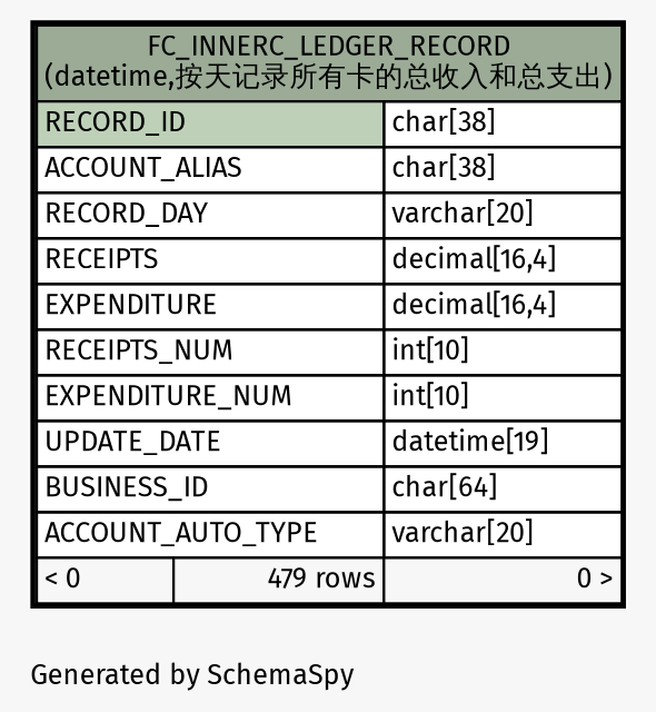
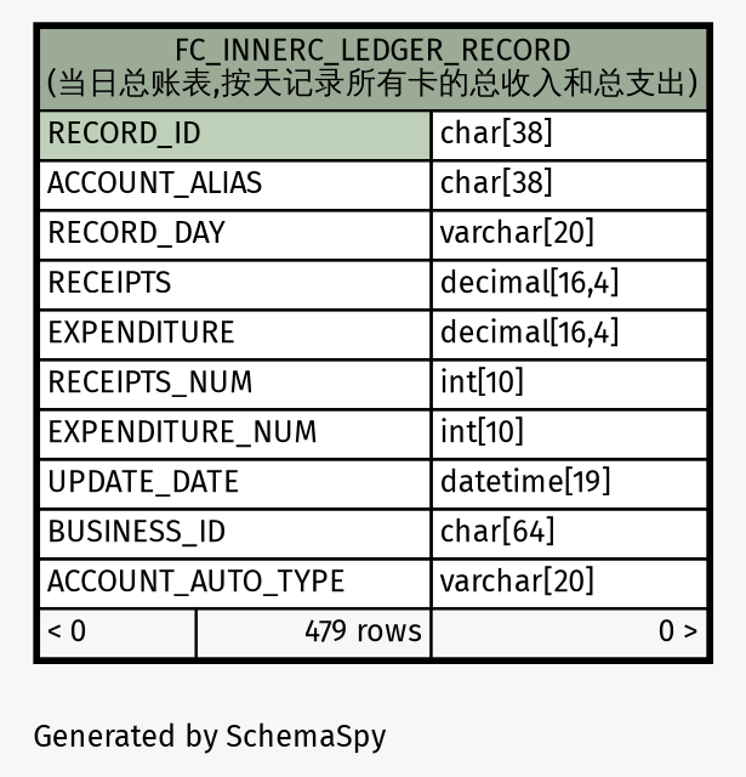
  digraph {
    bgcolor="#f7f7f7"
    fontname="Fira Sans"
    fontsize=11
    label="\nGenerated by SchemaSpy"
    labeljust=l
    nodesep=0.18
    rankdir=TB
    ranksep=0.46
-   n1 [fontname="Fira Sans" fontsize=11 label=<     <TABLE BORDER="2" CELLBORDER="1" CELLSPACING="0" BGCOLOR="#ffffff">       <TR><TD COLSPAN="3" BGCOLOR="#9bab96" ALIGN="CENTER">FC_INNERC_LEDGER_RECORD<br/>(datetime,按天记录所有卡的总收入和总支出)</TD></TR>       <TR><TD PORT="RECORD_ID" COLSPAN="2" BGCOLOR="#bed1b8" ALIGN="LEFT">RECORD_ID</TD><TD PORT="RECORD_ID.type" ALIGN="LEFT">char[38]</TD></TR>       <TR><TD PORT="ACCOUNT_ALIAS" COLSPAN="2" ALIGN="LEFT">ACCOUNT_ALIAS</TD><TD PORT="ACCOUNT_ALIAS.type" ALIGN="LEFT">char[38]</TD></TR>       <TR><TD PORT="RECORD_DAY" COLSPAN="2" ALIGN="LEFT">RECORD_DAY</TD><TD PORT="RECORD_DAY.type" ALIGN="LEFT">varchar[20]</TD></TR>       <TR><TD PORT="RECEIPTS" COLSPAN="2" ALIGN="LEFT">RECEIPTS</TD><TD PORT="RECEIPTS.type" ALIGN="LEFT">decimal[16,4]</TD></TR>       <TR><TD PORT="EXPENDITURE" COLSPAN="2" ALIGN="LEFT">EXPENDITURE</TD><TD PORT="EXPENDITURE.type" ALIGN="LEFT">decimal[16,4]</TD></TR>       <TR><TD PORT="RECEIPTS_NUM" COLSPAN="2" ALIGN="LEFT">RECEIPTS_NUM</TD><TD PORT="RECEIPTS_NUM.type" ALIGN="LEFT">int[10]</TD></TR>       <TR><TD PORT="EXPENDITURE_NUM" COLSPAN="2" ALIGN="LEFT">EXPENDITURE_NUM</TD><TD PORT="EXPENDITURE_NUM.type" ALIGN="LEFT">int[10]</TD></TR>       <TR><TD PORT="UPDATE_DATE" COLSPAN="2" ALIGN="LEFT">UPDATE_DATE</TD><TD PORT="UPDATE_DATE.type" ALIGN="LEFT">datetime[19]</TD></TR>       <TR><TD PORT="BUSINESS_ID" COLSPAN="2" ALIGN="LEFT">BUSINESS_ID</TD><TD PORT="BUSINESS_ID.type" ALIGN="LEFT">char[64]</TD></TR>       <TR><TD PORT="ACCOUNT_AUTO_TYPE" COLSPAN="2" ALIGN="LEFT">ACCOUNT_AUTO_TYPE</TD><TD PORT="ACCOUNT_AUTO_TYPE.type" ALIGN="LEFT">varchar[20]</TD></TR>       <TR><TD ALIGN="LEFT" BGCOLOR="#f7f7f7">&lt; 0</TD><TD ALIGN="RIGHT" BGCOLOR="#f7f7f7">479 rows</TD><TD ALIGN="RIGHT" BGCOLOR="#f7f7f7">0 &gt;</TD></TR>     </TABLE>> shape=plaintext]
+   n1 [fontname="Fira Sans" fontsize=11 label=<     <TABLE BORDER="2" CELLBORDER="1" CELLSPACING="0" BGCOLOR="#ffffff">       <TR><TD COLSPAN="3" BGCOLOR="#9bab96" ALIGN="CENTER">FC_INNERC_LEDGER_RECORD<br/>(当日总账表,按天记录所有卡的总收入和总支出)</TD></TR>       <TR><TD PORT="RECORD_ID" COLSPAN="2" BGCOLOR="#bed1b8" ALIGN="LEFT">RECORD_ID</TD><TD PORT="RECORD_ID.type" ALIGN="LEFT">char[38]</TD></TR>       <TR><TD PORT="ACCOUNT_ALIAS" COLSPAN="2" ALIGN="LEFT">ACCOUNT_ALIAS</TD><TD PORT="ACCOUNT_ALIAS.type" ALIGN="LEFT">char[38]</TD></TR>       <TR><TD PORT="RECORD_DAY" COLSPAN="2" ALIGN="LEFT">RECORD_DAY</TD><TD PORT="RECORD_DAY.type" ALIGN="LEFT">varchar[20]</TD></TR>       <TR><TD PORT="RECEIPTS" COLSPAN="2" ALIGN="LEFT">RECEIPTS</TD><TD PORT="RECEIPTS.type" ALIGN="LEFT">decimal[16,4]</TD></TR>       <TR><TD PORT="EXPENDITURE" COLSPAN="2" ALIGN="LEFT">EXPENDITURE</TD><TD PORT="EXPENDITURE.type" ALIGN="LEFT">decimal[16,4]</TD></TR>       <TR><TD PORT="RECEIPTS_NUM" COLSPAN="2" ALIGN="LEFT">RECEIPTS_NUM</TD><TD PORT="RECEIPTS_NUM.type" ALIGN="LEFT">int[10]</TD></TR>       <TR><TD PORT="EXPENDITURE_NUM" COLSPAN="2" ALIGN="LEFT">EXPENDITURE_NUM</TD><TD PORT="EXPENDITURE_NUM.type" ALIGN="LEFT">int[10]</TD></TR>       <TR><TD PORT="UPDATE_DATE" COLSPAN="2" ALIGN="LEFT">UPDATE_DATE</TD><TD PORT="UPDATE_DATE.type" ALIGN="LEFT">datetime[19]</TD></TR>       <TR><TD PORT="BUSINESS_ID" COLSPAN="2" ALIGN="LEFT">BUSINESS_ID</TD><TD PORT="BUSINESS_ID.type" ALIGN="LEFT">char[64]</TD></TR>       <TR><TD PORT="ACCOUNT_AUTO_TYPE" COLSPAN="2" ALIGN="LEFT">ACCOUNT_AUTO_TYPE</TD><TD PORT="ACCOUNT_AUTO_TYPE.type" ALIGN="LEFT">varchar[20]</TD></TR>       <TR><TD ALIGN="LEFT" BGCOLOR="#f7f7f7">&lt; 0</TD><TD ALIGN="RIGHT" BGCOLOR="#f7f7f7">479 rows</TD><TD ALIGN="RIGHT" BGCOLOR="#f7f7f7">0 &gt;</TD></TR>     </TABLE>> shape=plaintext]
  }
